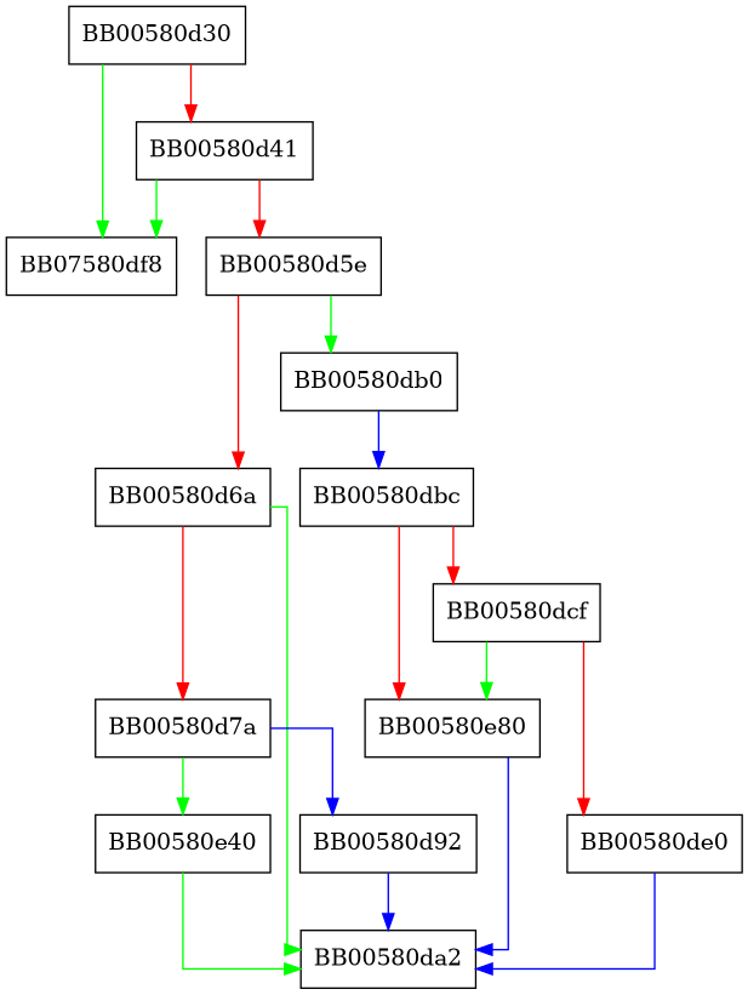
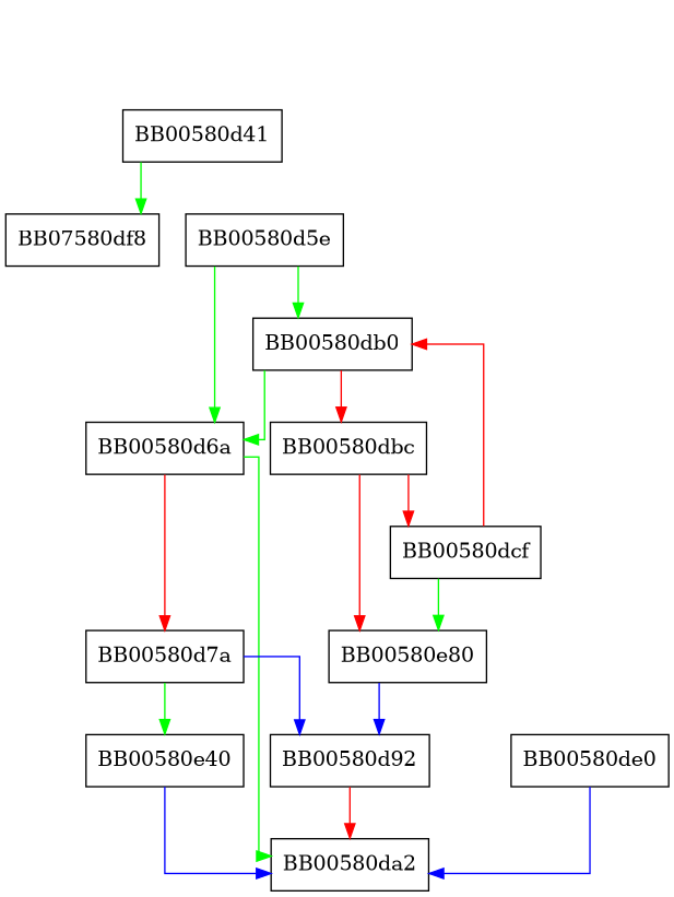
  digraph {
    splines=ortho
    node [shape=box]
    edge [color=red]
    n1 [label=BB07580df8]
-   BB00580d30
    BB00580d41
    BB00580d5e
    BB00580db0
    BB00580d6a
    BB00580dbc
    BB00580da2
    BB00580d7a
    BB00580e80
    BB00580dcf
    BB00580e40
    BB00580d92
    BB00580de0
-   BB00580d30 -> n1 [color=green]
-   BB00580d30 -> BB00580d41
    BB00580d41 -> n1 [color=green]
-   BB00580d41 -> BB00580d5e
    BB00580d5e -> BB00580db0 [color=green]
-   BB00580d5e -> BB00580d6a
-   BB00580db0 -> BB00580dbc [color=blue]
+   BB00580d5e -> BB00580d6a [color=green]
+   BB00580db0 -> BB00580d6a [color=green]
+   BB00580db0 -> BB00580dbc
    BB00580d6a -> BB00580da2 [color=green]
    BB00580d6a -> BB00580d7a
    BB00580dbc -> BB00580e80
    BB00580dbc -> BB00580dcf
    BB00580d7a -> BB00580e40 [color=green]
    BB00580d7a -> BB00580d92 [color=blue]
-   BB00580e80 -> BB00580da2 [color=blue]
+   BB00580e80 -> BB00580d92 [color=blue]
    BB00580dcf -> BB00580e80 [color=green]
-   BB00580dcf -> BB00580de0
-   BB00580e40 -> BB00580da2 [color=green]
-   BB00580d92 -> BB00580da2 [color=blue]
+   BB00580dcf -> BB00580db0
+   BB00580e40 -> BB00580da2 [color=blue]
+   BB00580d92 -> BB00580da2
    BB00580de0 -> BB00580da2 [color=blue]
  }
